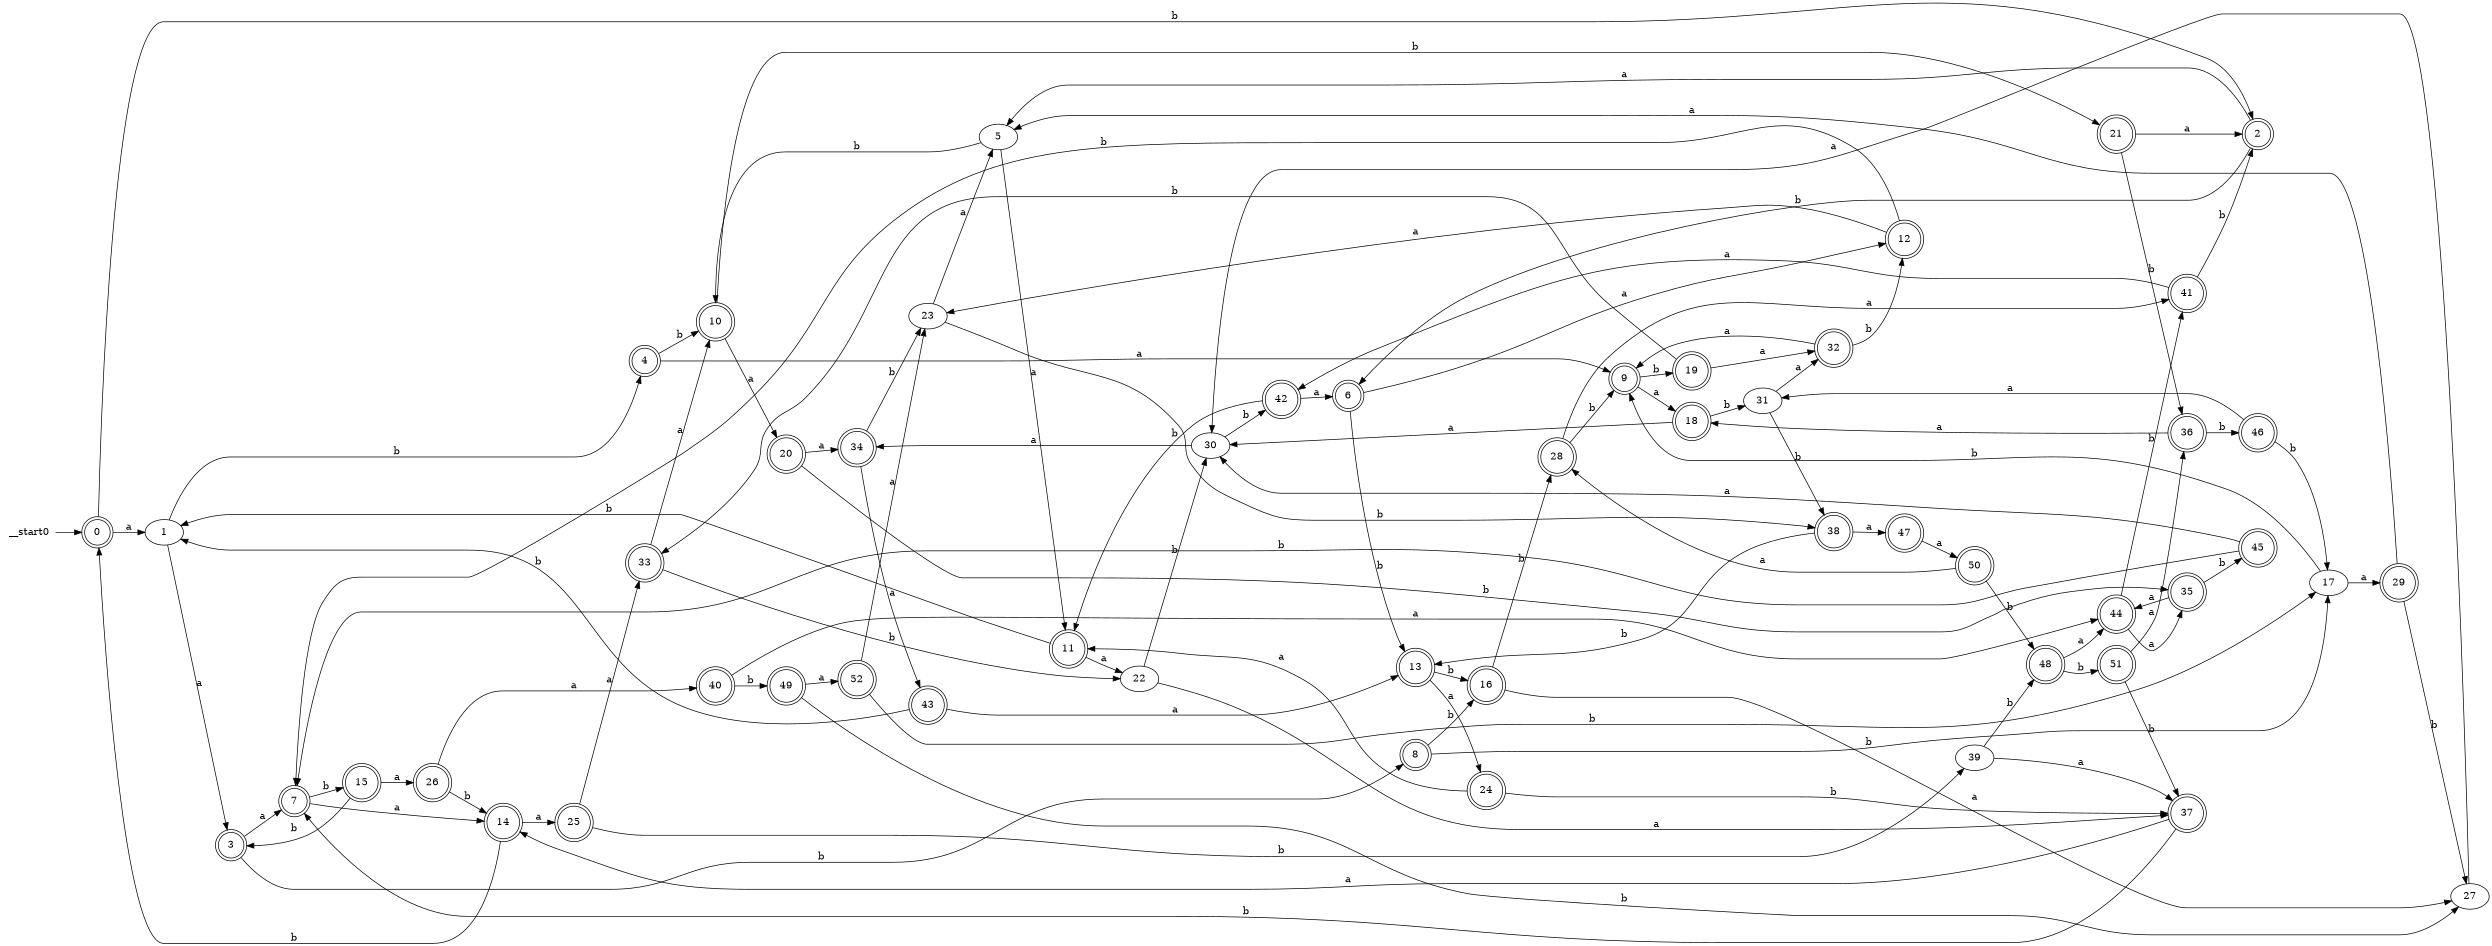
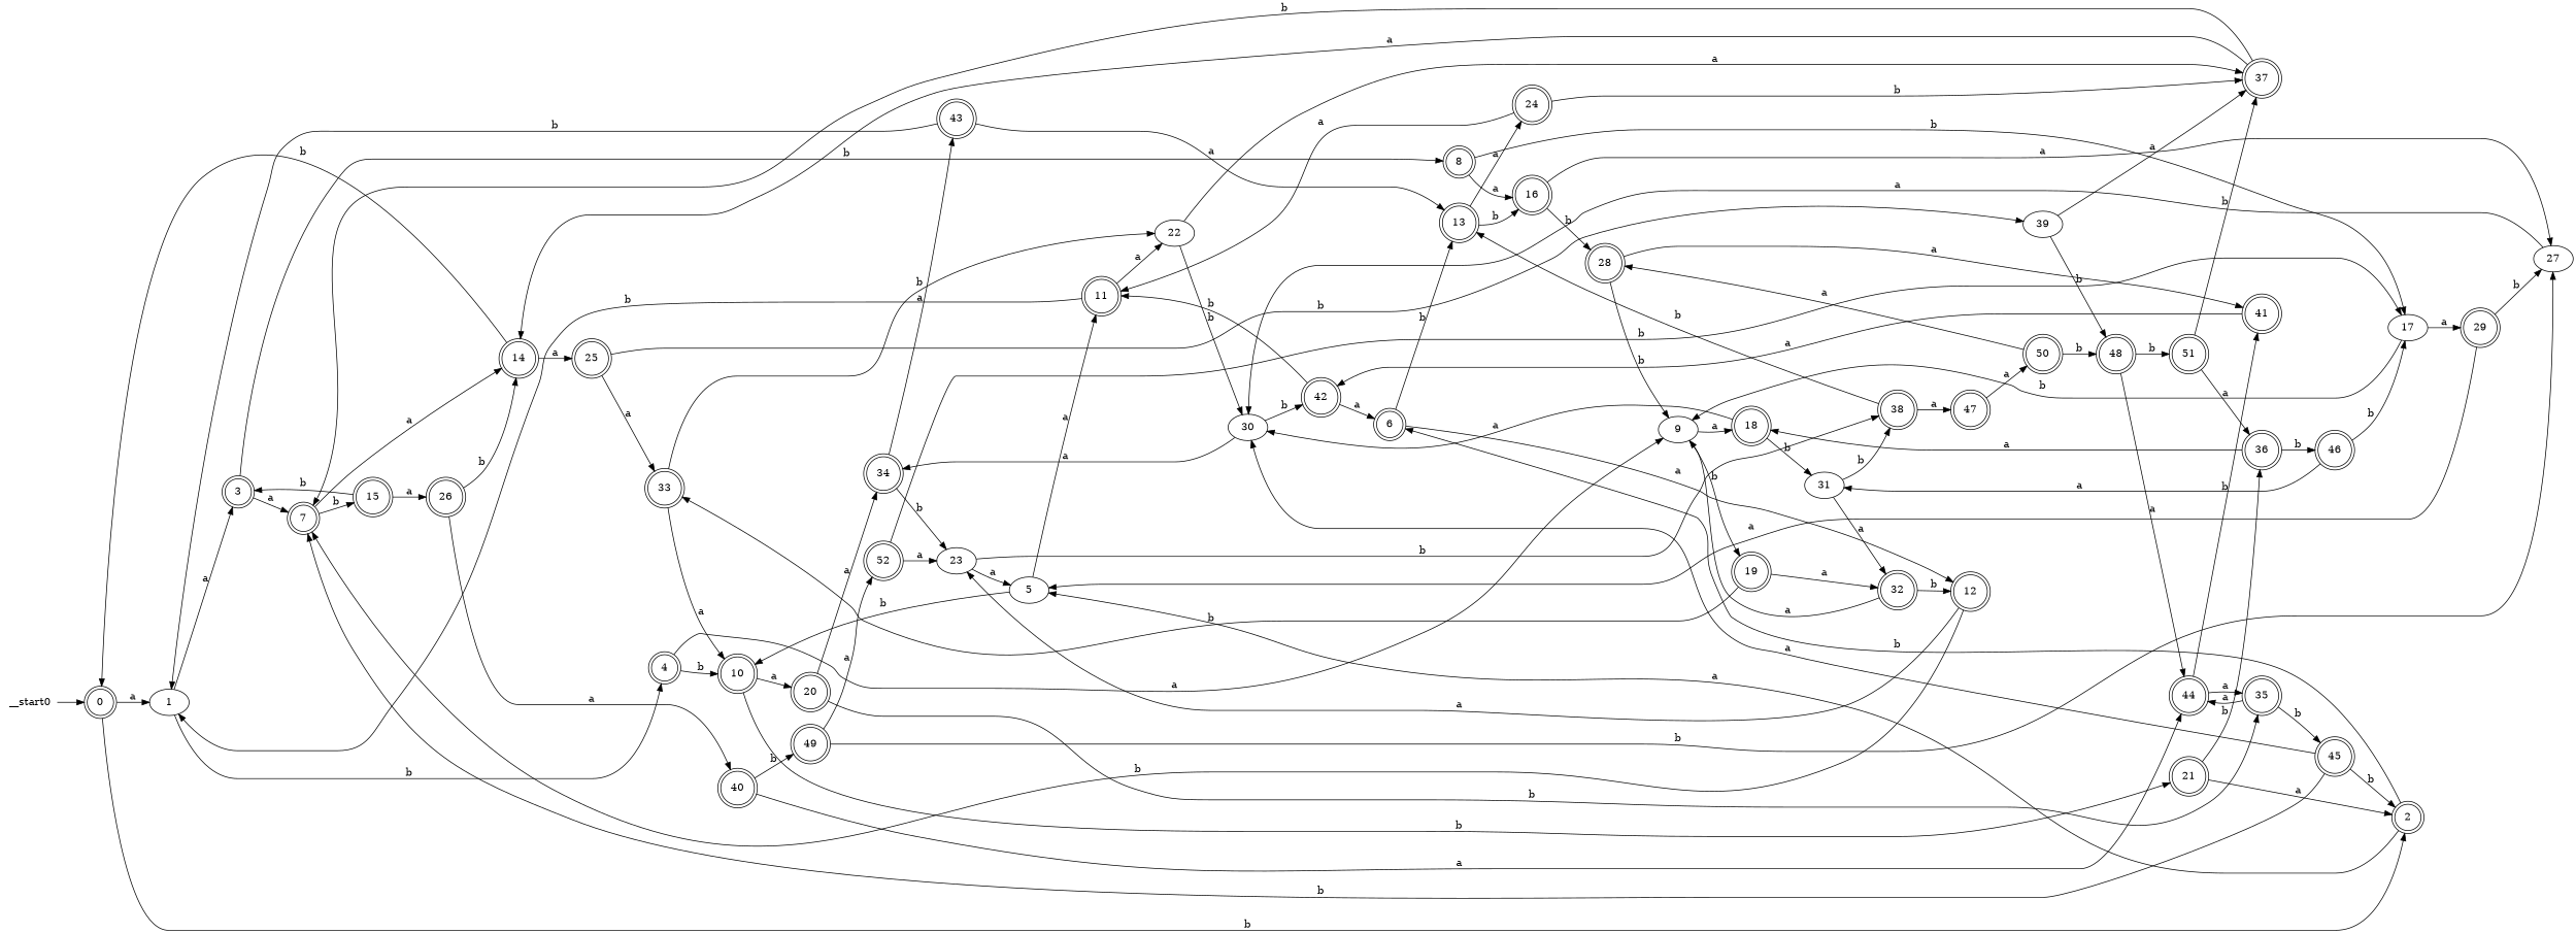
  digraph {
    rankdir=LR
    node [shape=doublecircle]
    __start0 [shape=none]
    0
    1 [shape=""]
    2
    3
    4
    5 [shape=""]
    6
    7
    8
-   9
+   9 [shape=ellipse]
    10
    11
    12
    13
    14
    15
    16
    17 [shape=""]
    18
    19
    20
    21
    22 [shape=""]
    23 [shape=""]
    24
    25
    26
    27 [shape=""]
    28
    29
    30 [shape=""]
    31 [shape=""]
    32
    33
    34
    35
    36
    37
    38
    39 [shape=""]
    40
    41
    42
    43
    44
    45
    46
    47
    48
    49
    50
    51
    52
    __start0 -> 0
    0 -> 1 [label=a]
    0 -> 2 [label=b]
    1 -> 3 [label=a]
    1 -> 4 [label=b]
    2 -> 5 [label=a]
    2 -> 6 [label=b]
    3 -> 7 [label=a]
    3 -> 8 [label=b]
    4 -> 9 [label=a]
    4 -> 10 [label=b]
    5 -> 10 [label=b]
    5 -> 11 [label=a]
    6 -> 12 [label=a]
    6 -> 13 [label=b]
    7 -> 14 [label=a]
    7 -> 15 [label=b]
-   8 -> 16 [label=b]
+   8 -> 16 [label=a]
    8 -> 17 [label=b]
    9 -> 18 [label=a]
    9 -> 19 [label=b]
    10 -> 20 [label=a]
    10 -> 21 [label=b]
    11 -> 1 [label=b]
    11 -> 22 [label=a]
    12 -> 7 [label=b]
    12 -> 23 [label=a]
    13 -> 16 [label=b]
    13 -> 24 [label=a]
    14 -> 0 [label=b]
    14 -> 25 [label=a]
    15 -> 3 [label=b]
    15 -> 26 [label=a]
    16 -> 27 [label=a]
    16 -> 28 [label=b]
    17 -> 9 [label=b]
    17 -> 29 [label=a]
    18 -> 30 [label=a]
    18 -> 31 [label=b]
    19 -> 32 [label=a]
    19 -> 33 [label=b]
    20 -> 34 [label=a]
    20 -> 35 [label=b]
    21 -> 2 [label=a]
    21 -> 36 [label=b]
    22 -> 30 [label=b]
    22 -> 37 [label=a]
    23 -> 5 [label=a]
    23 -> 38 [label=b]
    24 -> 11 [label=a]
    24 -> 37 [label=b]
    25 -> 33 [label=a]
    25 -> 39 [label=b]
    26 -> 14 [label=b]
    26 -> 40 [label=a]
    27 -> 30 [label=a]
    28 -> 9 [label=b]
    28 -> 41 [label=a]
    29 -> 5 [label=a]
    29 -> 27 [label=b]
    30 -> 34 [label=a]
    30 -> 42 [label=b]
    31 -> 32 [label=a]
    31 -> 38 [label=b]
    32 -> 9 [label=a]
    32 -> 12 [label=b]
    33 -> 10 [label=a]
    33 -> 22 [label=b]
    34 -> 23 [label=b]
    34 -> 43 [label=a]
    35 -> 44 [label=a]
    35 -> 45 [label=b]
    36 -> 18 [label=a]
    36 -> 46 [label=b]
    37 -> 7 [label=b]
    37 -> 14 [label=a]
    38 -> 13 [label=b]
    38 -> 47 [label=a]
    39 -> 37 [label=a]
    39 -> 48 [label=b]
    40 -> 44 [label=a]
    40 -> 49 [label=b]
-   41 -> 2 [label=b]
+   45 -> 2 [label=b]
    41 -> 42 [label=a]
    42 -> 6 [label=a]
    42 -> 11 [label=b]
    43 -> 1 [label=b]
    43 -> 13 [label=a]
    44 -> 35 [label=a]
    44 -> 41 [label=b]
    45 -> 7 [label=b]
    45 -> 30 [label=a]
    46 -> 17 [label=b]
    46 -> 31 [label=a]
    47 -> 50 [label=a]
    48 -> 44 [label=a]
    48 -> 51 [label=b]
    49 -> 27 [label=b]
    49 -> 52 [label=a]
    50 -> 28 [label=a]
    50 -> 48 [label=b]
    51 -> 36 [label=a]
    51 -> 37 [label=b]
    52 -> 17 [label=b]
    52 -> 23 [label=a]
  }
